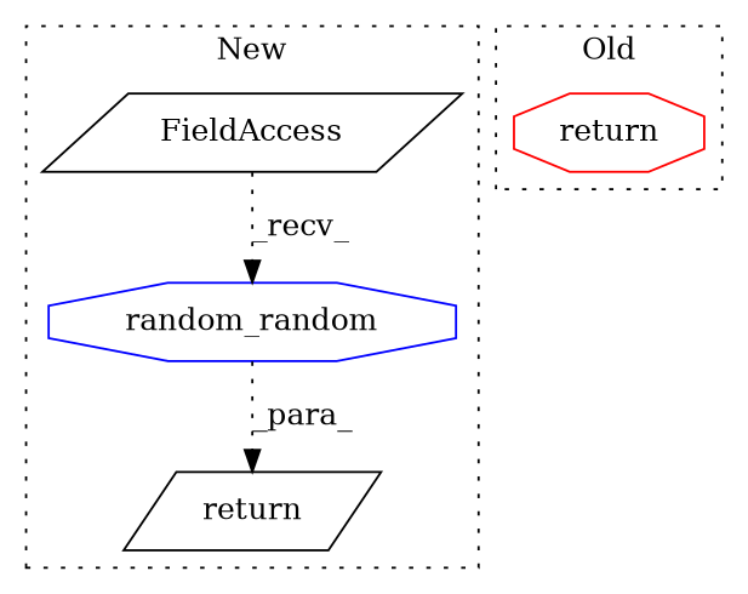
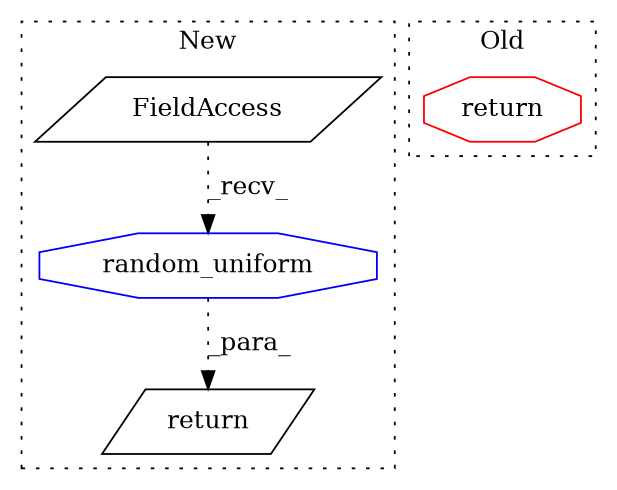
  digraph {
    node [a=41 l=7 shape=octagon color=black]
    edge [style=dotted]
-   n1 [a=32 l="15,1" label=random_random s="2858,2908" color=blue]
+   n1 [a=32 l="15,1" label=random_uniform s="2858,2908" color=blue]
    n2 [label=return s=2828 shape=parallelogram]
    n3 [a=22 l=22 label=FieldAccess s=2835 shape=parallelogram]
    n4 [label=return s=1708 color=red]
    subgraph cluster_1 {
      label=New
      style=dotted
      n1
      n2
      n3
    }
    subgraph cluster_2 {
      label=Old
      style=dotted
      n4
    }
    n1 -> n2 [label=_para_]
    n3 -> n1 [label=_recv_]
  }
